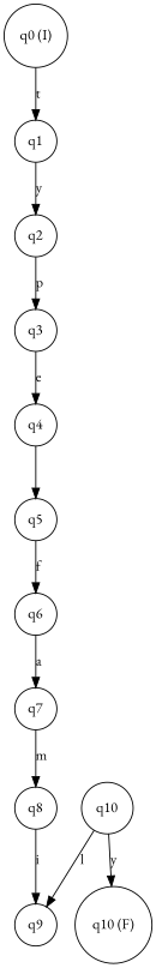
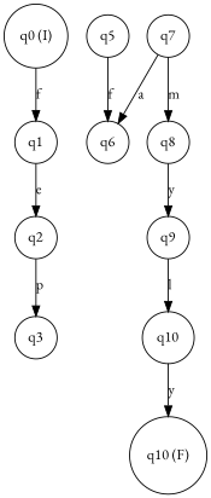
  digraph {
    fontname="EB Garamond"
    rankdir=TB
    node [fontname="EB Garamond" shape=circle]
    edge [fontname="EB Garamond"]
    n1 [label="q0 (I)"]
    n2 [label=q1]
    n3 [label=q2]
    n4 [label=q3]
-   n5 [label=q4]
    n6 [label=q5]
    n7 [label=q6]
    n8 [label=q7]
    n9 [label=q8]
    n10 [label=q9]
    n11 [label=q10]
    n12 [label="q10 (F)"]
-   n1 -> n2 [label=t]
-   n2 -> n3 [label=y]
+   n1 -> n2 [label=f]
+   n2 -> n3 [label=e]
    n3 -> n4 [label=p]
-   n4 -> n5 [label=e]
-   n5 -> n6 [label=" "]
    n6 -> n7 [label=f]
-   n7 -> n8 [label=a]
+   n8 -> n7 [label=a]
    n8 -> n9 [label=m]
-   n9 -> n10 [label=i]
-   n11 -> n10 [label=l]
+   n9 -> n10 [label=y]
+   n10 -> n11 [label=l]
    n11 -> n12 [label=y]
  }
